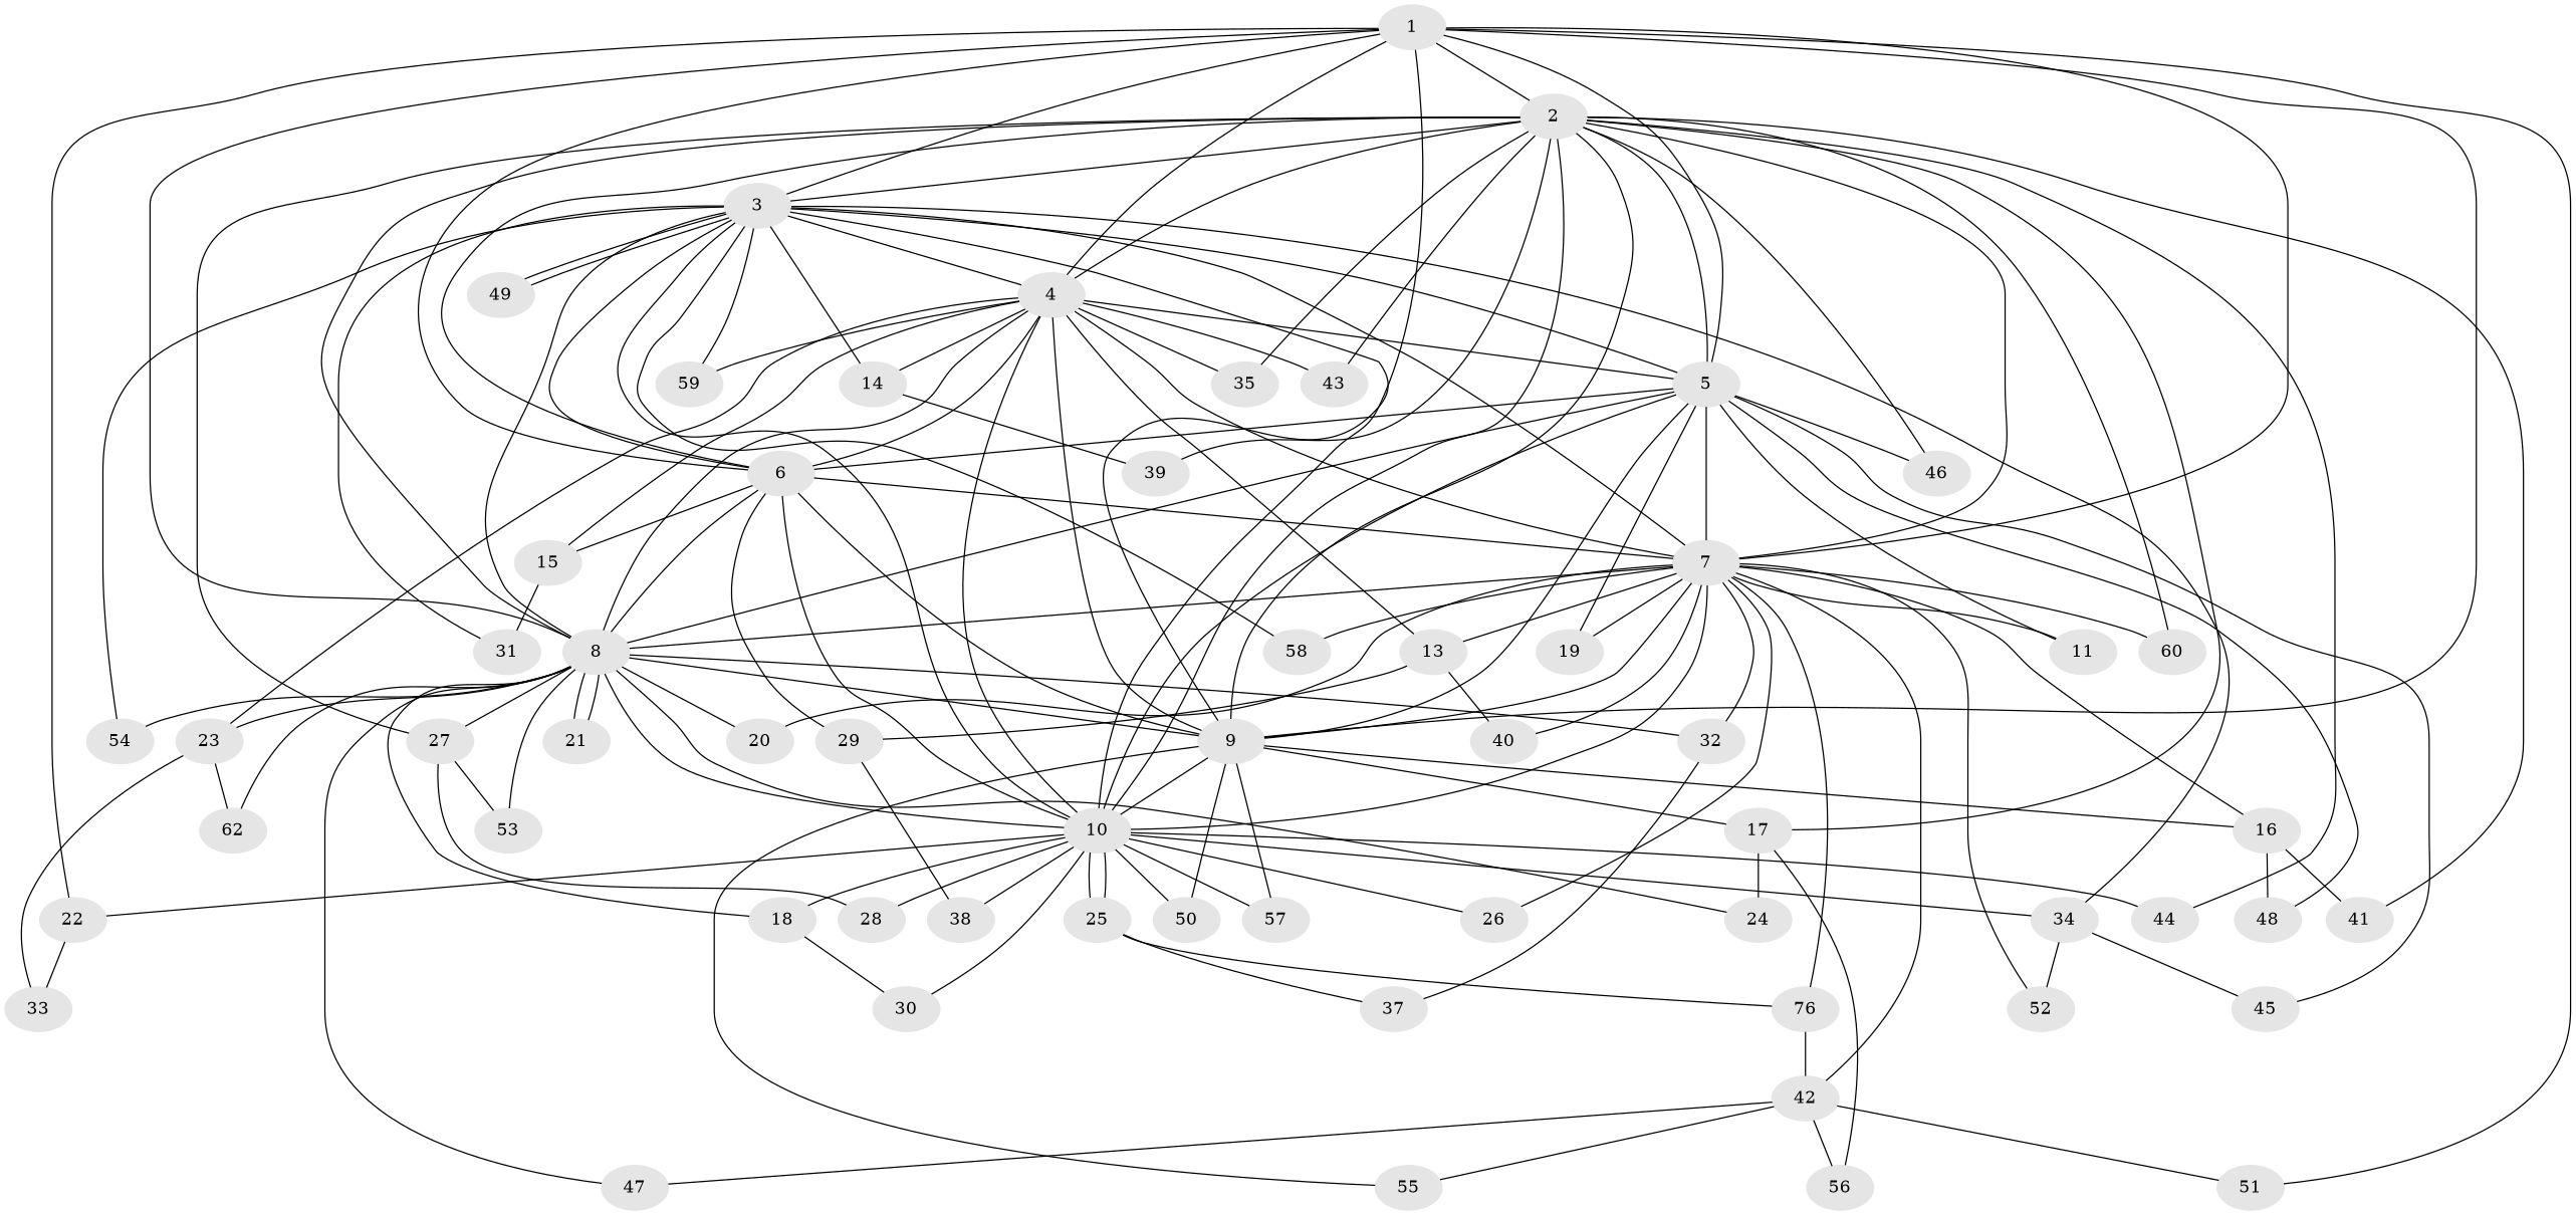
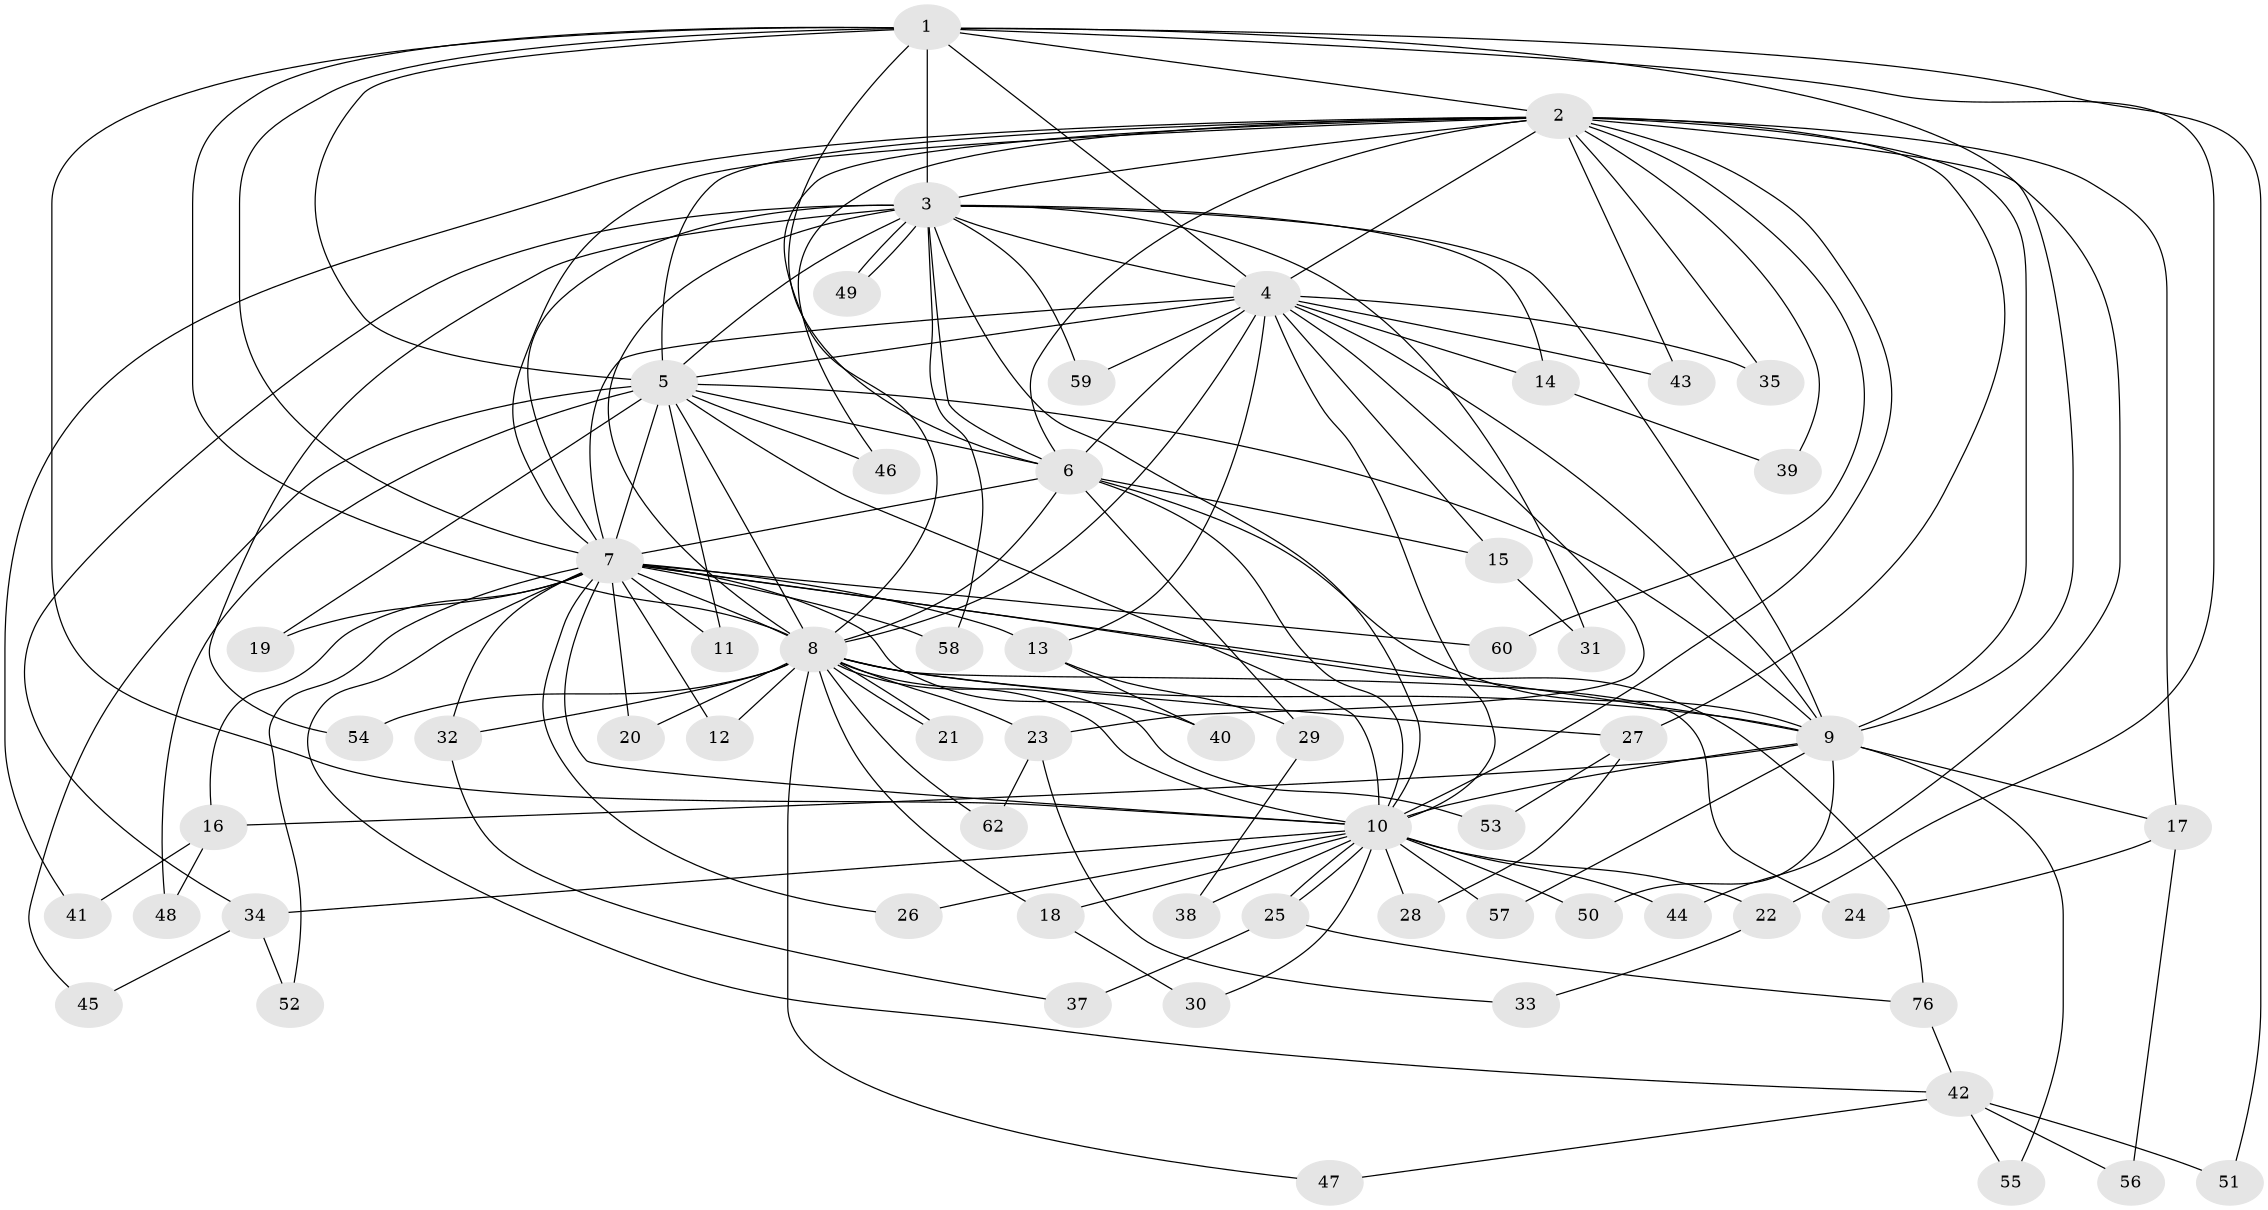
  graph {
    node [color=gray90 style=filled]
    1
    2
    3
    4
    5
    6
    7
    8
    9
    10
    22
    51
    17
    27
    35
    39
    41
    43
    44
    46
    60
    14
    31
    34
    49
    54
    58
    59
    13
    15
    23
    11
    19
    45
    48
    29
+   12
    16
    20
    26
    32
    n42 [label=76]
    40
    42
    52
    18
    21
    24
    47
    53
    62
    50
    55
    57
    25
    28
    30
    38
    33
    56
    37
    1 -- 2
    1 -- 3
    1 -- 4
    1 -- 5
    1 -- 6
    1 -- 7
    1 -- 8
    1 -- 9
    1 -- 10
    1 -- 22
    1 -- 51
    2 -- 3
    2 -- 4
    2 -- 5
    2 -- 6
    2 -- 7
    2 -- 8
    2 -- 9
    2 -- 10
    2 -- 17
    2 -- 27
    2 -- 35
    2 -- 39
    2 -- 41
    2 -- 43
    2 -- 44
    2 -- 46
    2 -- 60
    3 -- 4
    3 -- 5
    3 -- 6
    3 -- 7
    3 -- 8
    3 -- 9
    3 -- 10
    3 -- 14
    3 -- 31
    3 -- 34
    3 -- 49
    3 -- 49
    3 -- 54
    3 -- 58
    3 -- 59
    4 -- 5
    4 -- 6
    4 -- 7
    4 -- 8
    4 -- 9
    4 -- 10
    4 -- 35
    4 -- 43
    4 -- 14
    4 -- 59
    4 -- 13
    4 -- 15
    4 -- 23
    5 -- 6
    5 -- 7
    5 -- 8
    5 -- 9
    5 -- 10
    5 -- 46
    5 -- 11
    5 -- 19
    5 -- 45
    5 -- 48
    6 -- 7
    6 -- 8
    6 -- 9
    6 -- 10
    6 -- 15
    6 -- 29
    7 -- 8
    7 -- 9
    7 -- 10
    7 -- 60
    7 -- 58
    7 -- 13
    7 -- 11
    7 -- 19
+   7 -- 12
    7 -- 16
    7 -- 20
    7 -- 26
    7 -- 32
    7 -- n42
    7 -- 40
    7 -- 42
    7 -- 52
    8 -- 9
    8 -- 10
    8 -- 27
    8 -- 54
    8 -- 23
+   8 -- 12
    8 -- 20
    8 -- 32
    8 -- 18
    8 -- 21
    8 -- 21
    8 -- 24
    8 -- 47
    8 -- 53
    8 -- 62
    9 -- 10
    9 -- 17
    9 -- 16
    9 -- 50
    9 -- 55
    9 -- 57
    10 -- 22
    10 -- 44
    10 -- 34
    10 -- 26
    10 -- 18
    10 -- 50
    10 -- 57
    10 -- 25
    10 -- 25
    10 -- 28
    10 -- 30
    10 -- 38
    22 -- 33
    17 -- 24
    17 -- 56
    27 -- 53
    27 -- 28
    14 -- 39
    34 -- 45
    34 -- 52
    13 -- 29
    13 -- 40
    15 -- 31
    23 -- 62
    23 -- 33
    29 -- 38
    16 -- 41
    16 -- 48
    32 -- 37
    n42 -- 42
    42 -- 51
    42 -- 47
    42 -- 55
    42 -- 56
    18 -- 30
    25 -- n42
    25 -- 37
  }
